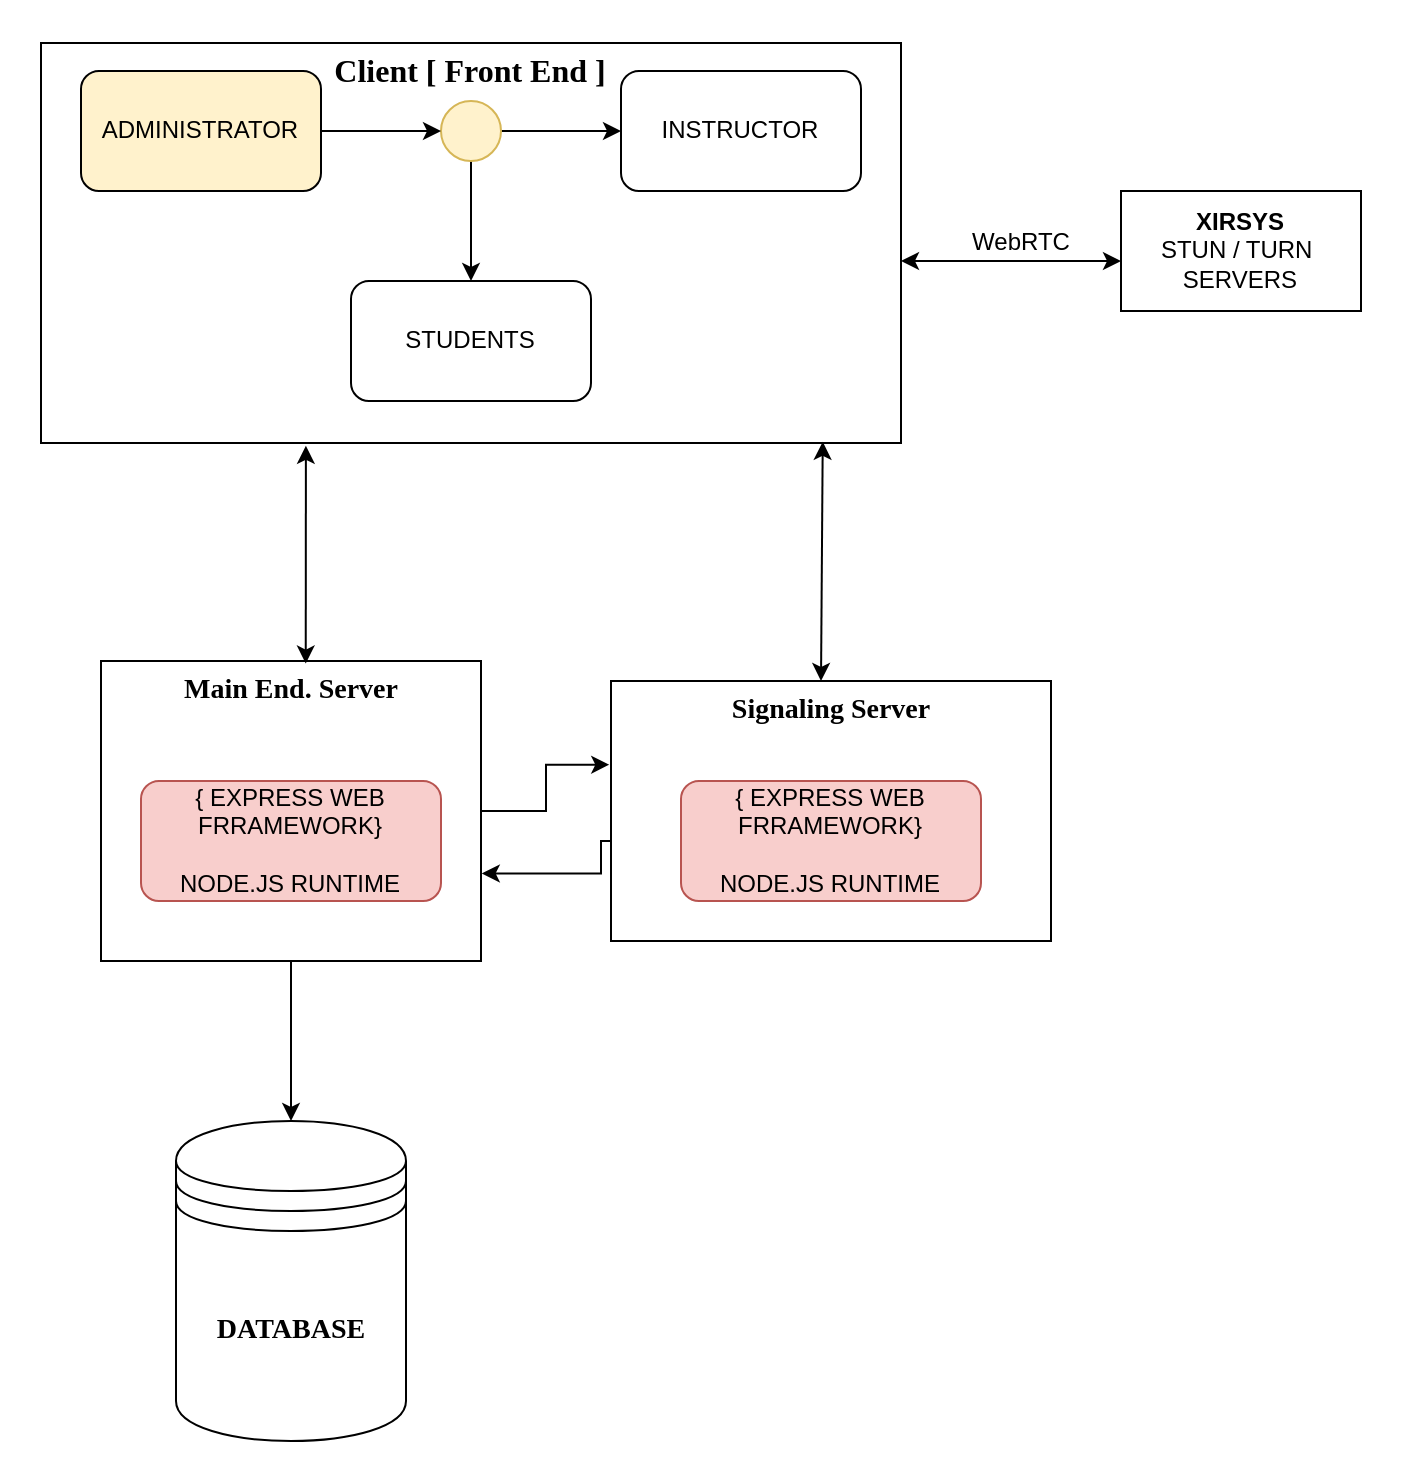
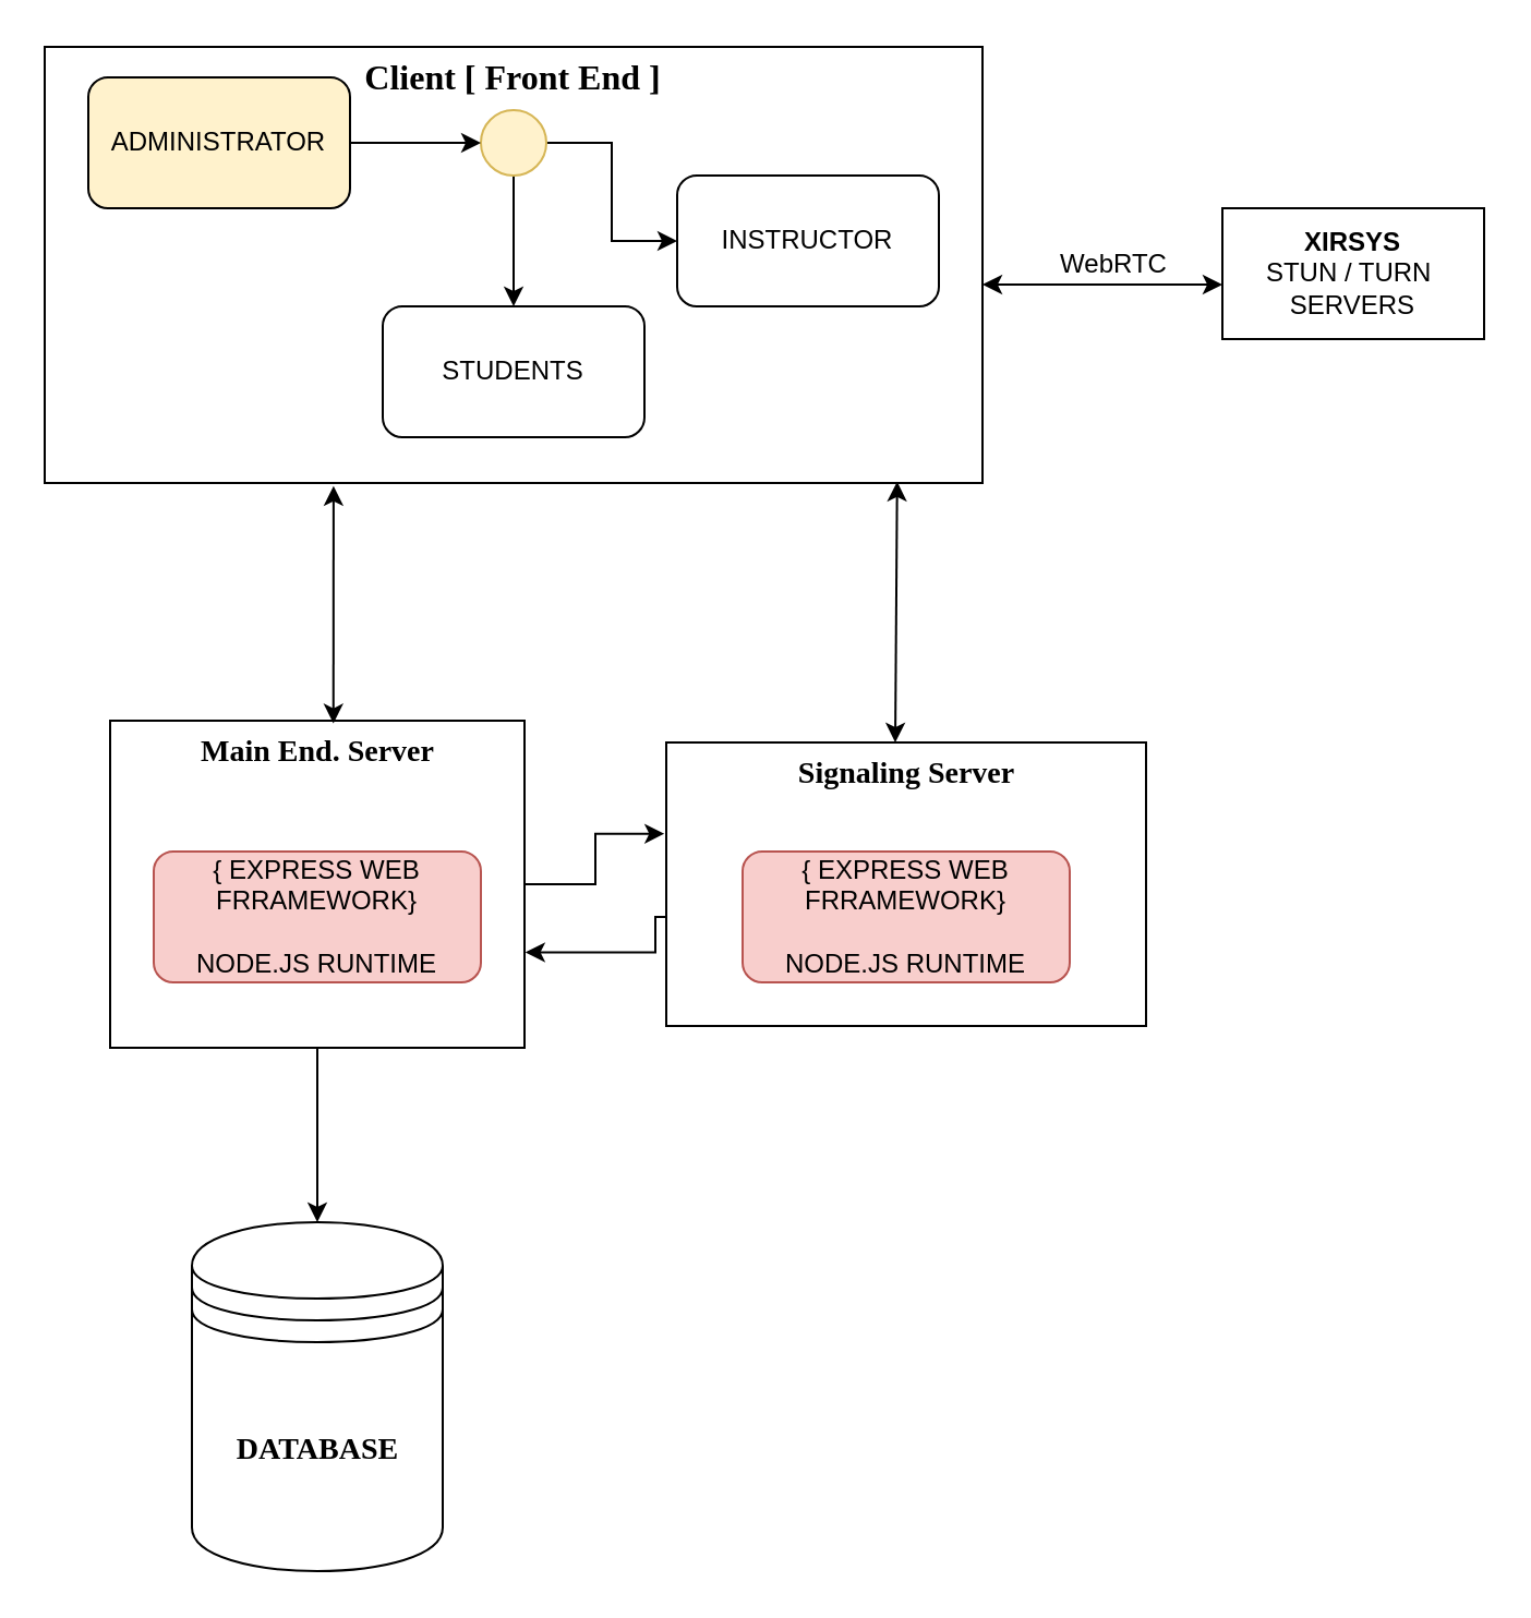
  <mxCell id="0" />
  <mxCell id="1" parent="0" />
  <mxCell id="2" value="" style="rounded=0;whiteSpace=wrap;html=1;" vertex="1" parent="1"><mxGeometry x="50" y="330" width="190" height="150" as="geometry" /></mxCell>
  <mxCell id="3" value="" style="rounded=0;whiteSpace=wrap;html=1;" vertex="1" parent="1"><mxGeometry x="305" y="340" width="220" height="130" as="geometry" /></mxCell>
  <mxCell id="4" style="edgeStyle=orthogonalEdgeStyle;rounded=0;orthogonalLoop=1;jettySize=auto;html=1;entryX=0.5;entryY=0;entryDx=0;entryDy=0;exitX=0.5;exitY=1;exitDx=0;exitDy=0;" edge="1" parent="1" source="2" target="15"><mxGeometry relative="1" as="geometry"><mxPoint x="145" y="510" as="sourcePoint" /></mxGeometry></mxCell>
  <mxCell id="5" value="" style="rounded=0;whiteSpace=wrap;html=1;" vertex="1" parent="1"><mxGeometry x="20" y="21" width="430" height="200" as="geometry" /></mxCell>
  <mxCell id="6" value="&lt;font style=&quot;font-size: 16px;&quot; face=&quot;Times New Roman&quot;&gt;&lt;b&gt;Client [ Front End ]&lt;/b&gt;&lt;/font&gt;" style="text;html=1;align=center;verticalAlign=middle;whiteSpace=wrap;rounded=0;" vertex="1" parent="1"><mxGeometry x="160" y="20" width="150" height="30" as="geometry" /></mxCell>
  <mxCell id="7" value="" style="edgeStyle=orthogonalEdgeStyle;rounded=0;orthogonalLoop=1;jettySize=auto;html=1;" edge="1" parent="1" source="9" target="12"><mxGeometry relative="1" as="geometry" /></mxCell>
  <mxCell id="8" style="edgeStyle=orthogonalEdgeStyle;rounded=0;orthogonalLoop=1;jettySize=auto;html=1;entryX=0;entryY=0.5;entryDx=0;entryDy=0;" edge="1" parent="1" source="9" target="10"><mxGeometry relative="1" as="geometry" /></mxCell>
  <mxCell id="9" value="" style="ellipse;whiteSpace=wrap;html=1;aspect=fixed;labelBackgroundColor=none;fillColor=#fff2cc;strokeColor=#d6b656;" vertex="1" parent="1"><mxGeometry x="220" y="50" width="30" height="30" as="geometry" /></mxCell>
- <mxCell id="10" value="INSTRUCTOR" style="rounded=1;whiteSpace=wrap;html=1;" vertex="1" parent="1"><mxGeometry x="310" y="35" width="120" height="60" as="geometry" /></mxCell>
+ <mxCell id="10" value="INSTRUCTOR" style="rounded=1;whiteSpace=wrap;html=1;" vertex="1" parent="1"><mxGeometry x="310" y="80" width="120" height="60" as="geometry" /></mxCell>
  <mxCell id="11" value="ADMINISTRATOR" style="rounded=1;whiteSpace=wrap;html=1;fillColor=#fff2cc;" vertex="1" parent="1"><mxGeometry x="40" y="35" width="120" height="60" as="geometry" /></mxCell>
  <mxCell id="12" value="STUDENTS" style="rounded=1;whiteSpace=wrap;html=1;" vertex="1" parent="1"><mxGeometry x="175" y="140" width="120" height="60" as="geometry" /></mxCell>
  <mxCell id="13" value="" style="endArrow=classic;html=1;rounded=0;entryX=0;entryY=0.5;entryDx=0;entryDy=0;exitX=1;exitY=0.5;exitDx=0;exitDy=0;" edge="1" parent="1" source="11" target="9"><mxGeometry width="50" height="50" relative="1" as="geometry"><mxPoint x="313" y="120" as="sourcePoint" /><mxPoint x="363" y="70" as="targetPoint" /></mxGeometry></mxCell>
  <mxCell id="14" value="" style="endArrow=classic;startArrow=classic;html=1;rounded=0;exitX=0.541;exitY=0.007;exitDx=0;exitDy=0;exitPerimeter=0;entryX=0.308;entryY=1.007;entryDx=0;entryDy=0;entryPerimeter=0;" edge="1" parent="1" target="5"><mxGeometry width="50" height="50" relative="1" as="geometry"><mxPoint x="152.38" y="331.26" as="sourcePoint" /><mxPoint x="242" y="222" as="targetPoint" /></mxGeometry></mxCell>
  <mxCell id="15" value="&lt;font size=&quot;1&quot; face=&quot;Times New Roman&quot;&gt;&lt;b style=&quot;font-size: 14px;&quot;&gt;DATABASE&lt;/b&gt;&lt;/font&gt;" style="shape=datastore;whiteSpace=wrap;html=1;" vertex="1" parent="1"><mxGeometry x="87.5" y="560" width="115" height="160" as="geometry" /></mxCell>
  <mxCell id="16" value="{ EXPRESS WEB FRRAMEWORK}&lt;div&gt;&lt;br&gt;&lt;/div&gt;&lt;div&gt;NODE.JS RUNTIME&lt;/div&gt;" style="rounded=1;whiteSpace=wrap;html=1;fillColor=#f8cecc;strokeColor=#b85450;" vertex="1" parent="1"><mxGeometry x="70" y="390" width="150" height="60" as="geometry" /></mxCell>
  <mxCell id="17" value="&lt;b&gt;&lt;font style=&quot;font-size: 14px;&quot; face=&quot;Times New Roman&quot;&gt;Main End. Server&lt;/font&gt;&lt;/b&gt;" style="text;html=1;align=center;verticalAlign=middle;resizable=0;points=[];autosize=1;strokeColor=none;fillColor=none;" vertex="1" parent="1"><mxGeometry x="80" y="330" width="130" height="30" as="geometry" /></mxCell>
  <mxCell id="18" value="&lt;b&gt;XIRSYS&lt;/b&gt;&lt;div&gt;STUN / TURN&amp;nbsp;&lt;div&gt;SERVERS&lt;/div&gt;&lt;/div&gt;" style="rounded=0;whiteSpace=wrap;html=1;" vertex="1" parent="1"><mxGeometry x="560" y="95" width="120" height="60" as="geometry" /></mxCell>
  <mxCell id="19" value="" style="endArrow=classic;startArrow=classic;html=1;rounded=0;" edge="1" parent="1"><mxGeometry width="50" height="50" relative="1" as="geometry"><mxPoint x="450" y="130" as="sourcePoint" /><mxPoint x="560" y="130" as="targetPoint" /></mxGeometry></mxCell>
  <mxCell id="20" value="WebRTC" style="text;html=1;align=center;verticalAlign=middle;resizable=0;points=[];autosize=1;strokeColor=none;fillColor=none;" vertex="1" parent="1"><mxGeometry x="475" y="106" width="70" height="30" as="geometry" /></mxCell>
  <mxCell id="21" value="{ EXPRESS WEB FRRAMEWORK}&lt;div&gt;&lt;br&gt;&lt;/div&gt;&lt;div&gt;NODE.JS RUNTIME&lt;/div&gt;" style="rounded=1;whiteSpace=wrap;html=1;fillColor=#f8cecc;strokeColor=#b85450;" vertex="1" parent="1"><mxGeometry x="340" y="390" width="150" height="60" as="geometry" /></mxCell>
  <mxCell id="22" value="&lt;b&gt;&lt;font style=&quot;font-size: 14px;&quot; face=&quot;Times New Roman&quot;&gt;Signaling Server&lt;/font&gt;&lt;/b&gt;" style="text;html=1;align=center;verticalAlign=middle;resizable=0;points=[];autosize=1;strokeColor=none;fillColor=none;" vertex="1" parent="1"><mxGeometry x="355" y="340" width="120" height="30" as="geometry" /></mxCell>
  <mxCell id="23" value="" style="endArrow=classic;startArrow=classic;html=1;rounded=0;exitX=0.541;exitY=0.007;exitDx=0;exitDy=0;exitPerimeter=0;entryX=0.909;entryY=0.997;entryDx=0;entryDy=0;entryPerimeter=0;" edge="1" parent="1" target="5"><mxGeometry width="50" height="50" relative="1" as="geometry"><mxPoint x="410" y="340" as="sourcePoint" /><mxPoint x="410" y="231" as="targetPoint" /></mxGeometry></mxCell>
  <mxCell id="24" style="edgeStyle=orthogonalEdgeStyle;rounded=0;orthogonalLoop=1;jettySize=auto;html=1;entryX=-0.004;entryY=0.322;entryDx=0;entryDy=0;entryPerimeter=0;" edge="1" parent="1" source="2" target="3"><mxGeometry relative="1" as="geometry" /></mxCell>
  <mxCell id="25" style="edgeStyle=orthogonalEdgeStyle;rounded=0;orthogonalLoop=1;jettySize=auto;html=1;entryX=1.002;entryY=0.708;entryDx=0;entryDy=0;entryPerimeter=0;" edge="1" parent="1" source="3" target="2"><mxGeometry relative="1" as="geometry"><Array as="points"><mxPoint x="300" y="420" /><mxPoint x="300" y="436" /></Array></mxGeometry></mxCell>
